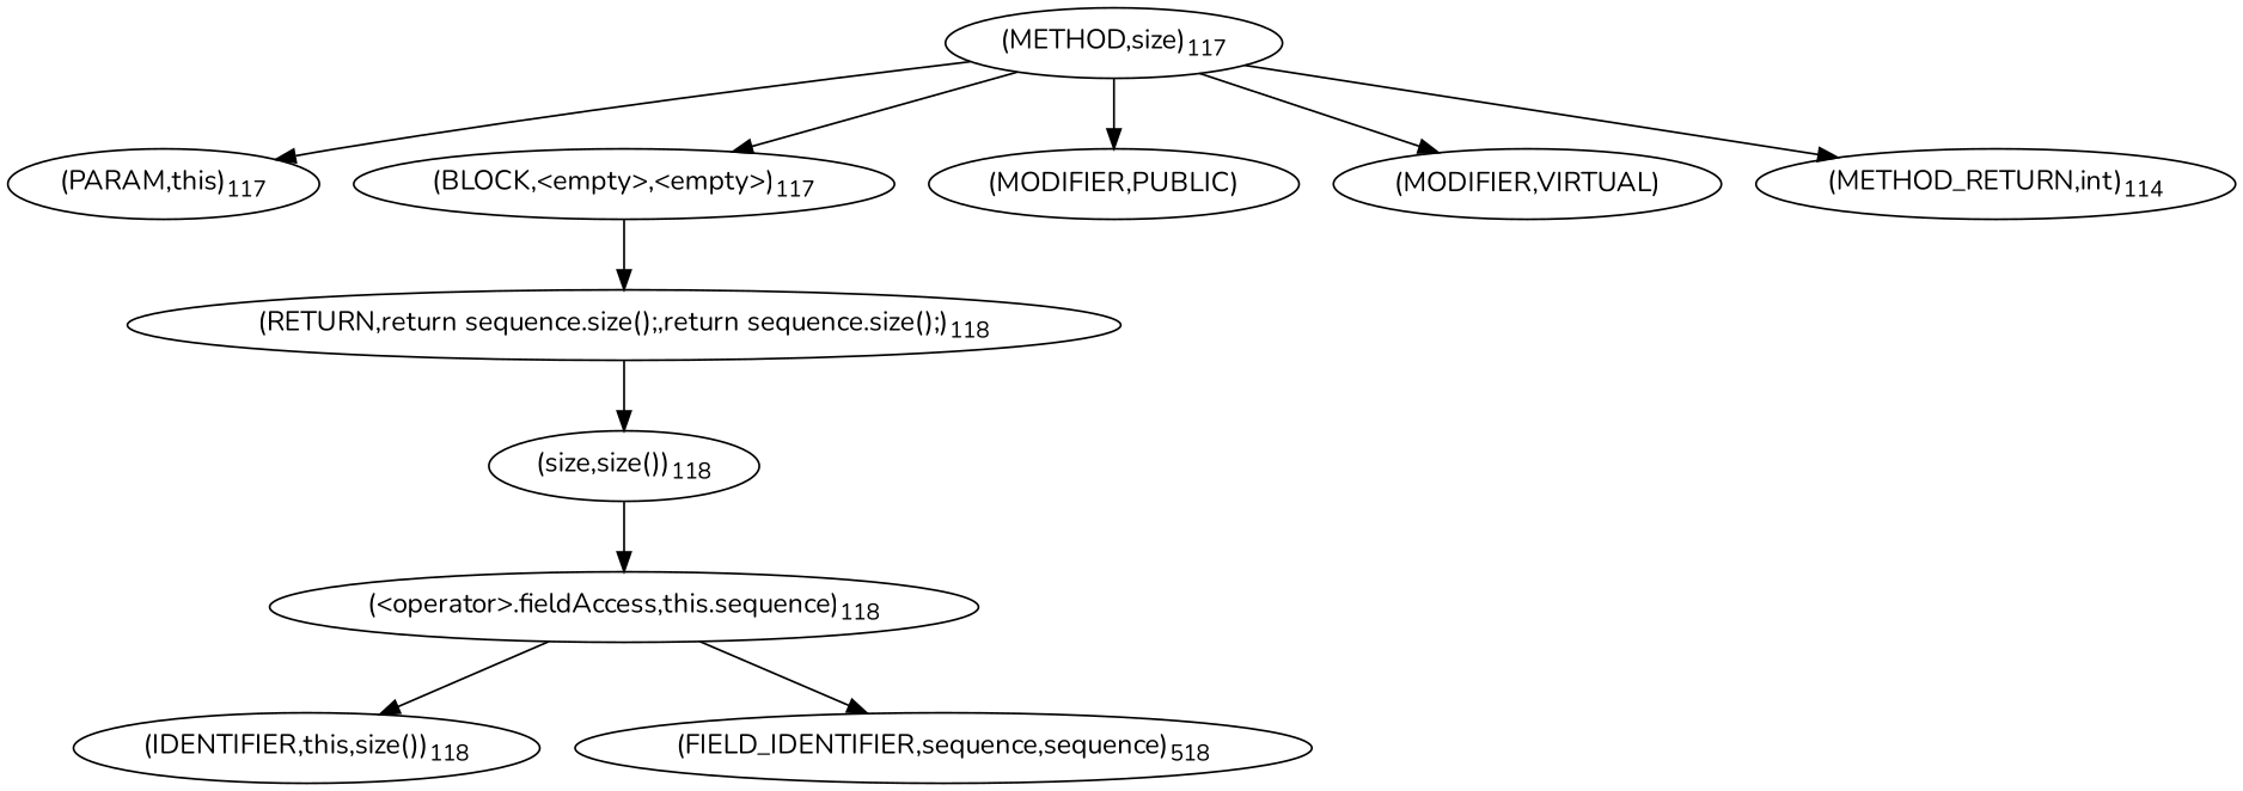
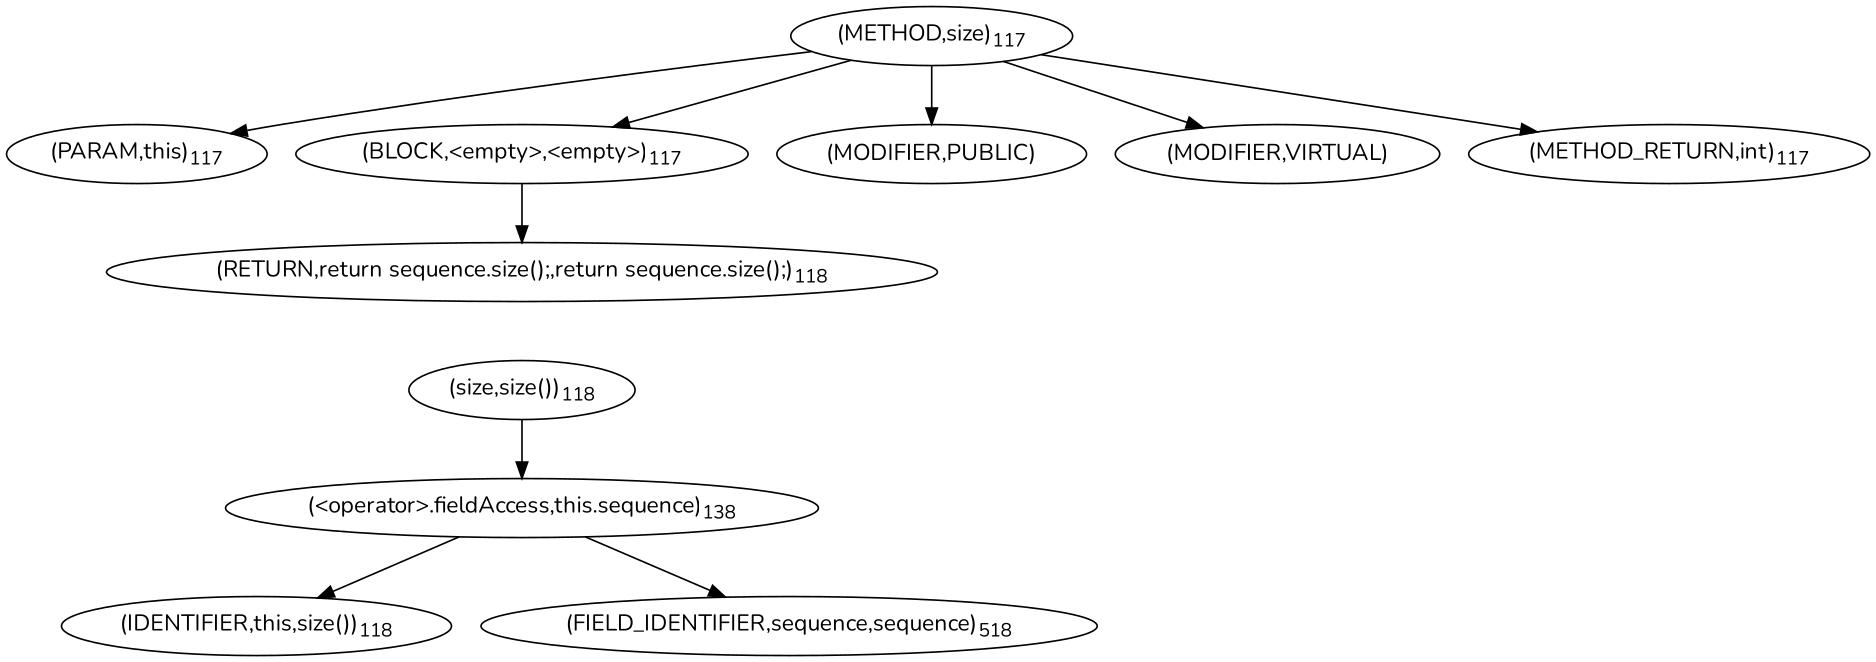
  digraph {
    fontname=Nunito
    node [fontname=Nunito]
    edge [fontname=Nunito]
    n1 [label=<(METHOD,size)<SUB>117</SUB>>]
    n2 [label=<(PARAM,this)<SUB>117</SUB>>]
    n3 [label=<(BLOCK,&lt;empty&gt;,&lt;empty&gt;)<SUB>117</SUB>>]
    n4 [label=<(MODIFIER,PUBLIC)>]
    n5 [label=<(MODIFIER,VIRTUAL)>]
-   n6 [label=<(METHOD_RETURN,int)<SUB>114</SUB>>]
+   n6 [label=<(METHOD_RETURN,int)<SUB>117</SUB>>]
    n7 [label=<(RETURN,return sequence.size();,return sequence.size();)<SUB>118</SUB>>]
    n8 [label=<(size,size())<SUB>118</SUB>>]
-   n9 [label=<(&lt;operator&gt;.fieldAccess,this.sequence)<SUB>118</SUB>>]
+   n9 [label=<(&lt;operator&gt;.fieldAccess,this.sequence)<SUB>138</SUB>>]
    n10 [label=<(IDENTIFIER,this,size())<SUB>118</SUB>>]
    n11 [label=<(FIELD_IDENTIFIER,sequence,sequence)<SUB>518</SUB>>]
    n1 -> n2
    n1 -> n3
    n1 -> n4
    n1 -> n5
    n1 -> n6
    n3 -> n7
-   n7 -> n8
    n8 -> n9
    n9 -> n10
    n9 -> n11
  }
